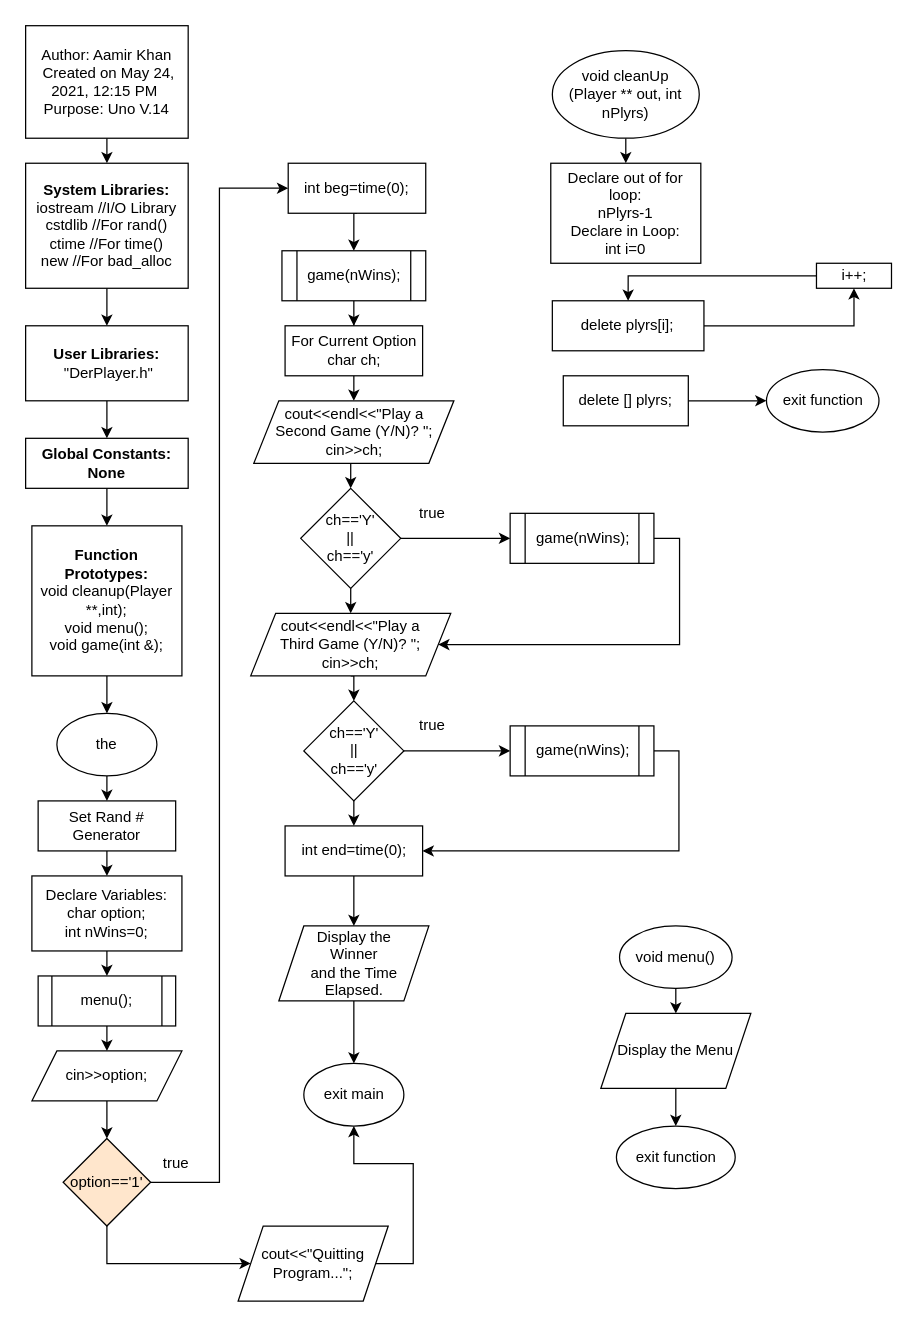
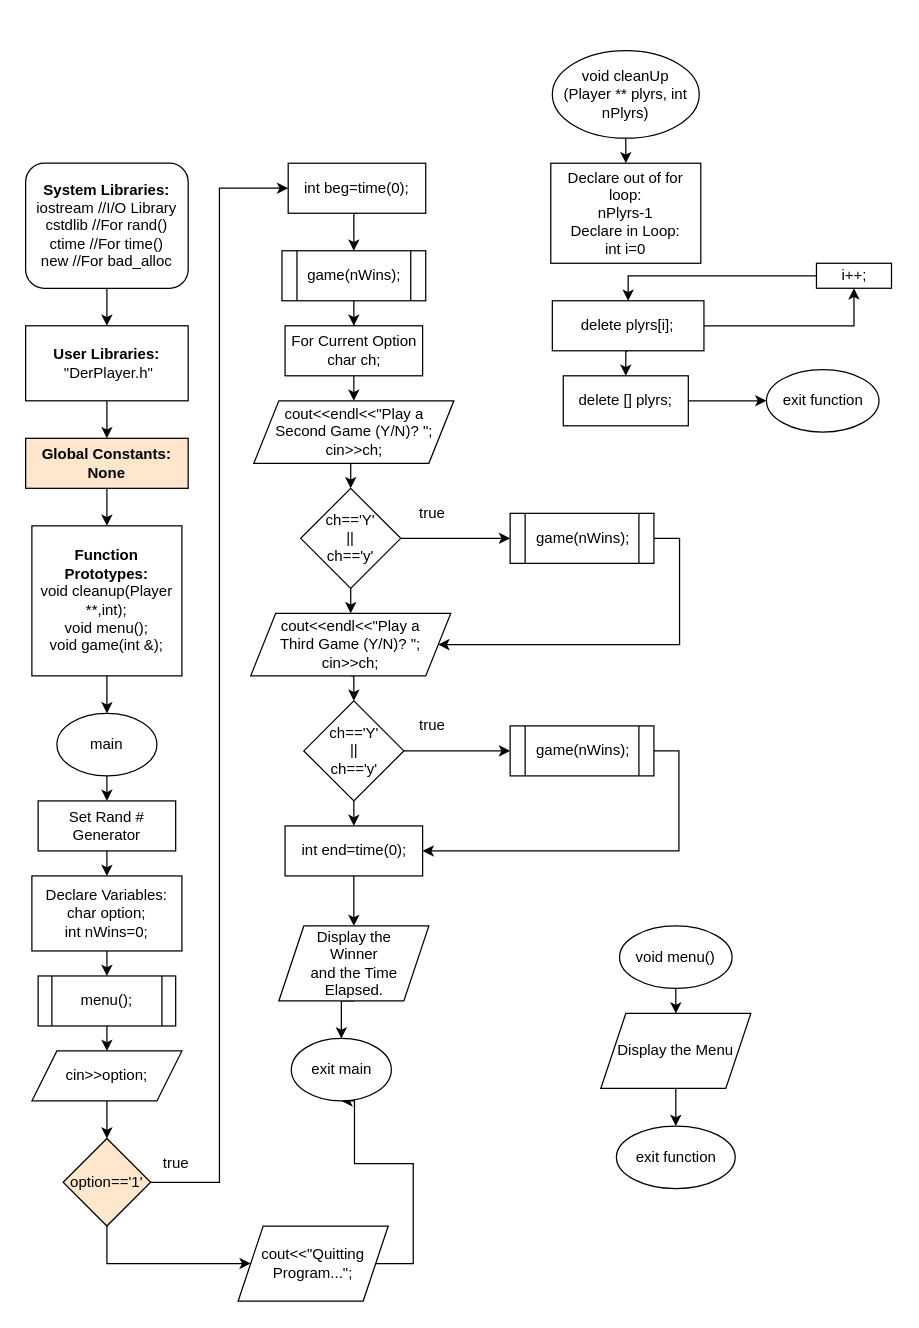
  <mxCell id="0" />
  <mxCell id="1" parent="0" />
- <mxCell id="2" style="edgeStyle=orthogonalEdgeStyle;rounded=0;orthogonalLoop=1;jettySize=auto;html=1;exitX=0.5;exitY=1;exitDx=0;exitDy=0;entryX=0.5;entryY=0;entryDx=0;entryDy=0;" parent="1" source="3" target="5" edge="1"><mxGeometry relative="1" as="geometry" /></mxCell>
- <mxCell id="3" value="&lt;div&gt;Author: Aamir Khan&lt;/div&gt;&lt;div&gt;&amp;nbsp;Created on May 24, 2021, 12:15 PM&lt;span&gt;&amp;nbsp;&lt;/span&gt;&lt;/div&gt;&lt;div&gt;&lt;span&gt;Purpose: Uno V.14&lt;/span&gt;&lt;/div&gt;" style="rounded=0;whiteSpace=wrap;html=1;" parent="1" vertex="1"><mxGeometry x="20" y="20" width="130" height="90" as="geometry" /></mxCell>
  <mxCell id="4" style="edgeStyle=orthogonalEdgeStyle;rounded=0;orthogonalLoop=1;jettySize=auto;html=1;exitX=0.5;exitY=1;exitDx=0;exitDy=0;entryX=0.5;entryY=0;entryDx=0;entryDy=0;" parent="1" source="5" target="7" edge="1"><mxGeometry relative="1" as="geometry" /></mxCell>
- <mxCell id="5" value="&lt;div&gt;&lt;b&gt;System Libraries:&lt;/b&gt;&lt;/div&gt;&lt;div&gt;iostream //I/O Library&lt;/div&gt;&lt;div&gt;cstdlib //For rand()&lt;/div&gt;&lt;div&gt;&lt;span&gt;ctime //For time()&lt;/span&gt;&lt;/div&gt;&lt;div&gt;&lt;span&gt;new //For bad_alloc&lt;/span&gt;&lt;/div&gt;" style="rounded=0;whiteSpace=wrap;html=1;" parent="1" vertex="1"><mxGeometry x="20" y="130" width="130" height="100" as="geometry" /></mxCell>
+ <mxCell id="5" value="&lt;div&gt;&lt;b&gt;System Libraries:&lt;/b&gt;&lt;/div&gt;&lt;div&gt;iostream //I/O Library&lt;/div&gt;&lt;div&gt;cstdlib //For rand()&lt;/div&gt;&lt;div&gt;&lt;span&gt;ctime //For time()&lt;/span&gt;&lt;/div&gt;&lt;div&gt;&lt;span&gt;new //For bad_alloc&lt;/span&gt;&lt;/div&gt;" style="whiteSpace=wrap;html=1;rounded=1;" parent="1" vertex="1"><mxGeometry x="20" y="130" width="130" height="100" as="geometry" /></mxCell>
  <mxCell id="6" style="edgeStyle=orthogonalEdgeStyle;rounded=0;orthogonalLoop=1;jettySize=auto;html=1;exitX=0.5;exitY=1;exitDx=0;exitDy=0;entryX=0.5;entryY=0;entryDx=0;entryDy=0;" parent="1" source="7" target="9" edge="1"><mxGeometry relative="1" as="geometry" /></mxCell>
  <mxCell id="7" value="&lt;b&gt;User Libraries:&lt;br&gt;&lt;/b&gt;&amp;nbsp;&quot;DerPlayer.h&quot;" style="rounded=0;whiteSpace=wrap;html=1;" parent="1" vertex="1"><mxGeometry x="20" y="260" width="130" height="60" as="geometry" /></mxCell>
  <mxCell id="8" style="edgeStyle=orthogonalEdgeStyle;rounded=0;orthogonalLoop=1;jettySize=auto;html=1;exitX=0.5;exitY=1;exitDx=0;exitDy=0;entryX=0.5;entryY=0;entryDx=0;entryDy=0;" parent="1" source="9" target="11" edge="1"><mxGeometry relative="1" as="geometry" /></mxCell>
- <mxCell id="9" value="&lt;b&gt;Global Constants:&lt;br&gt;None&lt;br&gt;&lt;/b&gt;" style="rounded=0;whiteSpace=wrap;html=1;" parent="1" vertex="1"><mxGeometry x="20" y="350" width="130" height="40" as="geometry" /></mxCell>
+ <mxCell id="9" value="&lt;b&gt;Global Constants:&lt;br&gt;None&lt;br&gt;&lt;/b&gt;" style="rounded=0;whiteSpace=wrap;html=1;fillColor=#ffe6cc;" parent="1" vertex="1"><mxGeometry x="20" y="350" width="130" height="40" as="geometry" /></mxCell>
  <mxCell id="10" style="edgeStyle=orthogonalEdgeStyle;rounded=0;orthogonalLoop=1;jettySize=auto;html=1;exitX=0.5;exitY=1;exitDx=0;exitDy=0;" parent="1" source="11" target="13" edge="1"><mxGeometry relative="1" as="geometry" /></mxCell>
  <mxCell id="11" value="&lt;b&gt;Function Prototypes:&lt;br&gt;&lt;/b&gt;void cleanup(Player **,int);&lt;br&gt;void menu();&lt;br&gt;void game(int &amp;amp;);" style="whiteSpace=wrap;html=1;aspect=fixed;" parent="1" vertex="1"><mxGeometry x="25" y="420" width="120" height="120" as="geometry" /></mxCell>
  <mxCell id="12" style="edgeStyle=orthogonalEdgeStyle;rounded=0;orthogonalLoop=1;jettySize=auto;html=1;exitX=0.5;exitY=1;exitDx=0;exitDy=0;entryX=0.5;entryY=0;entryDx=0;entryDy=0;" parent="1" source="13" target="15" edge="1"><mxGeometry relative="1" as="geometry" /></mxCell>
- <mxCell id="13" value="the" style="ellipse;whiteSpace=wrap;html=1;" parent="1" vertex="1"><mxGeometry x="45" y="570" width="80" height="50" as="geometry" /></mxCell>
+ <mxCell id="13" value="main" style="ellipse;whiteSpace=wrap;html=1;" parent="1" vertex="1"><mxGeometry x="45" y="570" width="80" height="50" as="geometry" /></mxCell>
  <mxCell id="14" style="edgeStyle=orthogonalEdgeStyle;rounded=0;orthogonalLoop=1;jettySize=auto;html=1;exitX=0.5;exitY=1;exitDx=0;exitDy=0;entryX=0.5;entryY=0;entryDx=0;entryDy=0;" parent="1" source="15" target="17" edge="1"><mxGeometry relative="1" as="geometry" /></mxCell>
  <mxCell id="15" value="Set Rand # Generator" style="rounded=0;whiteSpace=wrap;html=1;" parent="1" vertex="1"><mxGeometry x="30" y="640" width="110" height="40" as="geometry" /></mxCell>
  <mxCell id="16" style="edgeStyle=orthogonalEdgeStyle;rounded=0;orthogonalLoop=1;jettySize=auto;html=1;exitX=0.5;exitY=1;exitDx=0;exitDy=0;entryX=0.5;entryY=0;entryDx=0;entryDy=0;" parent="1" source="17" target="19" edge="1"><mxGeometry relative="1" as="geometry" /></mxCell>
  <mxCell id="17" value="Declare Variables:&lt;br&gt;char option;&lt;br&gt;int nWins=0;" style="rounded=0;whiteSpace=wrap;html=1;" parent="1" vertex="1"><mxGeometry x="25" y="700" width="120" height="60" as="geometry" /></mxCell>
  <mxCell id="18" style="edgeStyle=orthogonalEdgeStyle;rounded=0;orthogonalLoop=1;jettySize=auto;html=1;exitX=0.5;exitY=1;exitDx=0;exitDy=0;entryX=0.5;entryY=0;entryDx=0;entryDy=0;" parent="1" source="19" target="21" edge="1"><mxGeometry relative="1" as="geometry" /></mxCell>
  <mxCell id="19" value="menu();" style="shape=process;whiteSpace=wrap;html=1;backgroundOutline=1;" parent="1" vertex="1"><mxGeometry x="30" y="780" width="110" height="40" as="geometry" /></mxCell>
  <mxCell id="20" style="edgeStyle=orthogonalEdgeStyle;rounded=0;orthogonalLoop=1;jettySize=auto;html=1;exitX=0.5;exitY=1;exitDx=0;exitDy=0;" parent="1" source="21" target="24" edge="1"><mxGeometry relative="1" as="geometry" /></mxCell>
  <mxCell id="21" value="cin&amp;gt;&amp;gt;option;" style="shape=parallelogram;perimeter=parallelogramPerimeter;whiteSpace=wrap;html=1;fixedSize=1;" parent="1" vertex="1"><mxGeometry x="25" y="840" width="120" height="40" as="geometry" /></mxCell>
  <mxCell id="22" style="edgeStyle=orthogonalEdgeStyle;rounded=0;orthogonalLoop=1;jettySize=auto;html=1;exitX=0.5;exitY=1;exitDx=0;exitDy=0;entryX=0;entryY=0.5;entryDx=0;entryDy=0;" parent="1" source="24" target="26" edge="1"><mxGeometry relative="1" as="geometry" /></mxCell>
  <mxCell id="23" style="edgeStyle=orthogonalEdgeStyle;rounded=0;orthogonalLoop=1;jettySize=auto;html=1;exitX=1;exitY=0.5;exitDx=0;exitDy=0;entryX=0;entryY=0.5;entryDx=0;entryDy=0;" parent="1" source="24" target="28" edge="1"><mxGeometry relative="1" as="geometry" /></mxCell>
  <mxCell id="24" value="option=='1'" style="rhombus;whiteSpace=wrap;html=1;fillColor=#ffe6cc;" parent="1" vertex="1"><mxGeometry x="50" y="910" width="70" height="70" as="geometry" /></mxCell>
  <mxCell id="25" style="edgeStyle=orthogonalEdgeStyle;rounded=0;orthogonalLoop=1;jettySize=auto;html=1;exitX=1;exitY=0.5;exitDx=0;exitDy=0;entryX=0.5;entryY=1;entryDx=0;entryDy=0;" parent="1" source="26" target="54" edge="1"><mxGeometry relative="1" as="geometry"><Array as="points"><mxPoint x="330" y="1010" /><mxPoint x="330" y="930" /><mxPoint x="283" y="930" /></Array></mxGeometry></mxCell>
  <mxCell id="26" value="cout&amp;lt;&amp;lt;&quot;Quitting Program...&quot;;" style="shape=parallelogram;perimeter=parallelogramPerimeter;whiteSpace=wrap;html=1;fixedSize=1;" parent="1" vertex="1"><mxGeometry x="190" y="980" width="120" height="60" as="geometry" /></mxCell>
  <mxCell id="27" style="edgeStyle=orthogonalEdgeStyle;rounded=0;orthogonalLoop=1;jettySize=auto;html=1;exitX=0.5;exitY=1;exitDx=0;exitDy=0;entryX=0.5;entryY=0;entryDx=0;entryDy=0;" parent="1" source="28" target="30" edge="1"><mxGeometry relative="1" as="geometry" /></mxCell>
  <mxCell id="28" value="int beg=time(0);" style="rounded=0;whiteSpace=wrap;html=1;" parent="1" vertex="1"><mxGeometry x="230" y="130" width="110" height="40" as="geometry" /></mxCell>
  <mxCell id="29" style="edgeStyle=orthogonalEdgeStyle;rounded=0;orthogonalLoop=1;jettySize=auto;html=1;exitX=0.5;exitY=1;exitDx=0;exitDy=0;" parent="1" source="30" target="33" edge="1"><mxGeometry relative="1" as="geometry" /></mxCell>
  <mxCell id="30" value="game(nWins);" style="shape=process;whiteSpace=wrap;html=1;backgroundOutline=1;" parent="1" vertex="1"><mxGeometry x="225" y="200" width="115" height="40" as="geometry" /></mxCell>
  <mxCell id="31" value="true" style="text;html=1;align=center;verticalAlign=middle;resizable=0;points=[];autosize=1;strokeColor=none;" parent="1" vertex="1"><mxGeometry x="120" y="920" width="40" height="20" as="geometry" /></mxCell>
  <mxCell id="32" style="edgeStyle=orthogonalEdgeStyle;rounded=0;orthogonalLoop=1;jettySize=auto;html=1;exitX=0.5;exitY=1;exitDx=0;exitDy=0;entryX=0.5;entryY=0;entryDx=0;entryDy=0;" parent="1" source="33" target="35" edge="1"><mxGeometry relative="1" as="geometry" /></mxCell>
  <mxCell id="33" value="For Current Option&lt;br&gt;char ch;" style="rounded=0;whiteSpace=wrap;html=1;" parent="1" vertex="1"><mxGeometry x="227.5" y="260" width="110" height="40" as="geometry" /></mxCell>
  <mxCell id="34" style="edgeStyle=orthogonalEdgeStyle;rounded=0;orthogonalLoop=1;jettySize=auto;html=1;exitX=0.5;exitY=1;exitDx=0;exitDy=0;entryX=0.5;entryY=0;entryDx=0;entryDy=0;" parent="1" source="35" target="38" edge="1"><mxGeometry relative="1" as="geometry" /></mxCell>
  <mxCell id="35" value="cout&amp;lt;&amp;lt;endl&amp;lt;&amp;lt;&quot;Play a &lt;br&gt;Second Game (Y/N)? &quot;;&lt;br&gt;cin&amp;gt;&amp;gt;ch;" style="shape=parallelogram;perimeter=parallelogramPerimeter;whiteSpace=wrap;html=1;fixedSize=1;" parent="1" vertex="1"><mxGeometry x="202.5" y="320" width="160" height="50" as="geometry" /></mxCell>
  <mxCell id="36" style="edgeStyle=orthogonalEdgeStyle;rounded=0;orthogonalLoop=1;jettySize=auto;html=1;exitX=1;exitY=0.5;exitDx=0;exitDy=0;entryX=0;entryY=0.5;entryDx=0;entryDy=0;" parent="1" source="38" target="40" edge="1"><mxGeometry relative="1" as="geometry" /></mxCell>
  <mxCell id="37" style="edgeStyle=orthogonalEdgeStyle;rounded=0;orthogonalLoop=1;jettySize=auto;html=1;exitX=0.5;exitY=1;exitDx=0;exitDy=0;entryX=0.5;entryY=0;entryDx=0;entryDy=0;" parent="1" source="38" target="42" edge="1"><mxGeometry relative="1" as="geometry" /></mxCell>
  <mxCell id="38" value="ch=='Y'&lt;br&gt;||&lt;br&gt;ch=='y'" style="rhombus;whiteSpace=wrap;html=1;" parent="1" vertex="1"><mxGeometry x="240" y="390" width="80" height="80" as="geometry" /></mxCell>
  <mxCell id="39" style="edgeStyle=orthogonalEdgeStyle;rounded=0;orthogonalLoop=1;jettySize=auto;html=1;exitX=1;exitY=0.5;exitDx=0;exitDy=0;entryX=1;entryY=0.5;entryDx=0;entryDy=0;" parent="1" source="40" target="42" edge="1"><mxGeometry relative="1" as="geometry"><Array as="points"><mxPoint x="543" y="430" /><mxPoint x="543" y="515" /></Array></mxGeometry></mxCell>
  <mxCell id="40" value="game(nWins);" style="shape=process;whiteSpace=wrap;html=1;backgroundOutline=1;" parent="1" vertex="1"><mxGeometry x="407.5" y="410" width="115" height="40" as="geometry" /></mxCell>
  <mxCell id="41" style="edgeStyle=orthogonalEdgeStyle;rounded=0;orthogonalLoop=1;jettySize=auto;html=1;exitX=0.5;exitY=1;exitDx=0;exitDy=0;entryX=0.5;entryY=0;entryDx=0;entryDy=0;" parent="1" source="42" target="45" edge="1"><mxGeometry relative="1" as="geometry" /></mxCell>
  <mxCell id="42" value="cout&amp;lt;&amp;lt;endl&amp;lt;&amp;lt;&quot;Play a &lt;br&gt;Third Game (Y/N)? &quot;;&lt;br&gt;cin&amp;gt;&amp;gt;ch;" style="shape=parallelogram;perimeter=parallelogramPerimeter;whiteSpace=wrap;html=1;fixedSize=1;" parent="1" vertex="1"><mxGeometry x="200" y="490" width="160" height="50" as="geometry" /></mxCell>
  <mxCell id="43" style="edgeStyle=orthogonalEdgeStyle;rounded=0;orthogonalLoop=1;jettySize=auto;html=1;exitX=1;exitY=0.5;exitDx=0;exitDy=0;entryX=0;entryY=0.5;entryDx=0;entryDy=0;" parent="1" source="45" target="47" edge="1"><mxGeometry relative="1" as="geometry" /></mxCell>
  <mxCell id="44" style="edgeStyle=orthogonalEdgeStyle;rounded=0;orthogonalLoop=1;jettySize=auto;html=1;exitX=0.5;exitY=1;exitDx=0;exitDy=0;entryX=0.5;entryY=0;entryDx=0;entryDy=0;" parent="1" source="45" target="51" edge="1"><mxGeometry relative="1" as="geometry" /></mxCell>
  <mxCell id="45" value="ch=='Y'&lt;br&gt;||&lt;br&gt;ch=='y'" style="rhombus;whiteSpace=wrap;html=1;" parent="1" vertex="1"><mxGeometry x="242.5" y="560" width="80" height="80" as="geometry" /></mxCell>
  <mxCell id="46" style="edgeStyle=orthogonalEdgeStyle;rounded=0;orthogonalLoop=1;jettySize=auto;html=1;exitX=1;exitY=0.5;exitDx=0;exitDy=0;entryX=1;entryY=0.5;entryDx=0;entryDy=0;" parent="1" source="47" target="51" edge="1"><mxGeometry relative="1" as="geometry" /></mxCell>
  <mxCell id="47" value="game(nWins);" style="shape=process;whiteSpace=wrap;html=1;backgroundOutline=1;" parent="1" vertex="1"><mxGeometry x="407.5" y="580" width="115" height="40" as="geometry" /></mxCell>
  <mxCell id="48" value="true" style="text;html=1;align=center;verticalAlign=middle;resizable=0;points=[];autosize=1;strokeColor=none;" parent="1" vertex="1"><mxGeometry x="325" y="400" width="40" height="20" as="geometry" /></mxCell>
  <mxCell id="49" value="true" style="text;html=1;align=center;verticalAlign=middle;resizable=0;points=[];autosize=1;strokeColor=none;" parent="1" vertex="1"><mxGeometry x="325" y="570" width="40" height="20" as="geometry" /></mxCell>
  <mxCell id="50" style="edgeStyle=orthogonalEdgeStyle;rounded=0;orthogonalLoop=1;jettySize=auto;html=1;exitX=0.5;exitY=1;exitDx=0;exitDy=0;entryX=0.5;entryY=0;entryDx=0;entryDy=0;" parent="1" source="51" target="53" edge="1"><mxGeometry relative="1" as="geometry" /></mxCell>
  <mxCell id="51" value="int end=time(0);" style="rounded=0;whiteSpace=wrap;html=1;" parent="1" vertex="1"><mxGeometry x="227.5" y="660" width="110" height="40" as="geometry" /></mxCell>
  <mxCell id="52" style="edgeStyle=orthogonalEdgeStyle;rounded=0;orthogonalLoop=1;jettySize=auto;html=1;exitX=0.5;exitY=1;exitDx=0;exitDy=0;entryX=0.5;entryY=0;entryDx=0;entryDy=0;" parent="1" source="53" target="54" edge="1"><mxGeometry relative="1" as="geometry" /></mxCell>
  <mxCell id="53" value="Display the &lt;br&gt;Winner&lt;br&gt;and the Time Elapsed." style="shape=parallelogram;perimeter=parallelogramPerimeter;whiteSpace=wrap;html=1;fixedSize=1;" parent="1" vertex="1"><mxGeometry x="222.5" y="740" width="120" height="60" as="geometry" /></mxCell>
- <mxCell id="54" value="exit main" style="ellipse;whiteSpace=wrap;html=1;" parent="1" vertex="1"><mxGeometry x="242.5" y="850" width="80" height="50" as="geometry" /></mxCell>
+ <mxCell id="54" value="exit main" style="ellipse;whiteSpace=wrap;html=1;" parent="1" vertex="1"><mxGeometry x="232.5" y="830" width="80" height="50" as="geometry" /></mxCell>
  <mxCell id="55" style="edgeStyle=orthogonalEdgeStyle;rounded=0;orthogonalLoop=1;jettySize=auto;html=1;exitX=0.5;exitY=1;exitDx=0;exitDy=0;entryX=0.5;entryY=0;entryDx=0;entryDy=0;" parent="1" source="56" target="58" edge="1"><mxGeometry relative="1" as="geometry" /></mxCell>
  <mxCell id="56" value="void menu()" style="ellipse;whiteSpace=wrap;html=1;" parent="1" vertex="1"><mxGeometry x="495" y="740" width="90" height="50" as="geometry" /></mxCell>
  <mxCell id="57" style="edgeStyle=orthogonalEdgeStyle;rounded=0;orthogonalLoop=1;jettySize=auto;html=1;exitX=0.5;exitY=1;exitDx=0;exitDy=0;entryX=0.5;entryY=0;entryDx=0;entryDy=0;" parent="1" source="58" target="59" edge="1"><mxGeometry relative="1" as="geometry" /></mxCell>
  <mxCell id="58" value="Display the Menu" style="shape=parallelogram;perimeter=parallelogramPerimeter;whiteSpace=wrap;html=1;fixedSize=1;" parent="1" vertex="1"><mxGeometry x="480" y="810" width="120" height="60" as="geometry" /></mxCell>
  <mxCell id="59" value="exit function" style="ellipse;whiteSpace=wrap;html=1;" parent="1" vertex="1"><mxGeometry x="492.5" y="900" width="95" height="50" as="geometry" /></mxCell>
  <mxCell id="60" style="edgeStyle=orthogonalEdgeStyle;rounded=0;orthogonalLoop=1;jettySize=auto;html=1;exitX=0.5;exitY=1;exitDx=0;exitDy=0;entryX=0.5;entryY=0;entryDx=0;entryDy=0;" parent="1" source="61" target="62" edge="1"><mxGeometry relative="1" as="geometry" /></mxCell>
- <mxCell id="61" value="void cleanUp&lt;br&gt;(Player ** out, int nPlyrs)" style="ellipse;whiteSpace=wrap;html=1;" parent="1" vertex="1"><mxGeometry x="441.25" y="40" width="117.5" height="70" as="geometry" /></mxCell>
+ <mxCell id="61" value="void cleanUp&lt;br&gt;(Player ** plyrs, int nPlyrs)" style="ellipse;whiteSpace=wrap;html=1;" parent="1" vertex="1"><mxGeometry x="441.25" y="40" width="117.5" height="70" as="geometry" /></mxCell>
  <mxCell id="62" value="Declare out of for loop:&lt;br&gt;nPlyrs-1&lt;br&gt;Declare in Loop:&lt;br&gt;int i=0" style="rounded=0;whiteSpace=wrap;html=1;" parent="1" vertex="1"><mxGeometry x="440" y="130" width="120" height="80" as="geometry" /></mxCell>
  <mxCell id="63" style="edgeStyle=orthogonalEdgeStyle;rounded=0;orthogonalLoop=1;jettySize=auto;html=1;exitX=1;exitY=0.5;exitDx=0;exitDy=0;entryX=0.5;entryY=1;entryDx=0;entryDy=0;" parent="1" source="65" target="67" edge="1"><mxGeometry relative="1" as="geometry" /></mxCell>
+ <mxCell id="64" style="edgeStyle=orthogonalEdgeStyle;rounded=0;orthogonalLoop=1;jettySize=auto;html=1;exitX=0.5;exitY=1;exitDx=0;exitDy=0;entryX=0.5;entryY=0;entryDx=0;entryDy=0;" parent="1" source="65" target="69" edge="1"><mxGeometry relative="1" as="geometry" /></mxCell>
  <mxCell id="65" value="delete plyrs[i];" style="rounded=0;whiteSpace=wrap;html=1;" parent="1" vertex="1"><mxGeometry x="441.25" y="240" width="121.25" height="40" as="geometry" /></mxCell>
  <mxCell id="66" style="edgeStyle=orthogonalEdgeStyle;rounded=0;orthogonalLoop=1;jettySize=auto;html=1;exitX=0;exitY=0.5;exitDx=0;exitDy=0;entryX=0.5;entryY=0;entryDx=0;entryDy=0;" parent="1" source="67" target="65" edge="1"><mxGeometry relative="1" as="geometry"><Array as="points"><mxPoint x="501.5" y="220" /></Array></mxGeometry></mxCell>
  <mxCell id="67" value="i++;" style="rounded=0;whiteSpace=wrap;html=1;" parent="1" vertex="1"><mxGeometry x="652.5" y="210" width="60" height="20" as="geometry" /></mxCell>
  <mxCell id="68" style="edgeStyle=orthogonalEdgeStyle;rounded=0;orthogonalLoop=1;jettySize=auto;html=1;exitX=1;exitY=0.5;exitDx=0;exitDy=0;" parent="1" source="69" target="70" edge="1"><mxGeometry relative="1" as="geometry" /></mxCell>
  <mxCell id="69" value="delete [] plyrs;" style="rounded=0;whiteSpace=wrap;html=1;" parent="1" vertex="1"><mxGeometry x="450" y="300" width="100" height="40" as="geometry" /></mxCell>
  <mxCell id="70" value="exit function" style="ellipse;whiteSpace=wrap;html=1;" parent="1" vertex="1"><mxGeometry x="612.5" y="295" width="90" height="50" as="geometry" /></mxCell>
